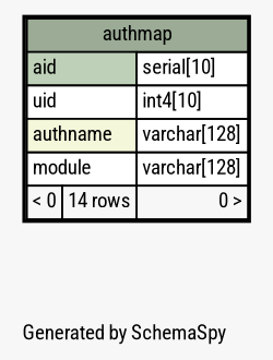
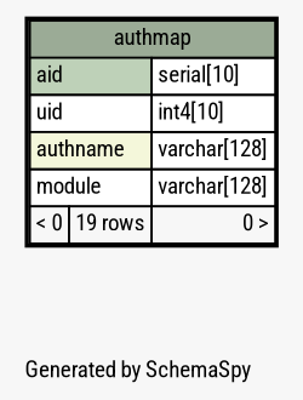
  digraph {
    bgcolor="#f7f7f7"
    fontname="Roboto Condensed"
    fontsize=11
    label="\nGenerated by SchemaSpy"
    labeljust=l
    nodesep=0.18
    rankdir=RL
    ranksep=0.46
-   n1 [fontname="Roboto Condensed" fontsize=11 label=<     <TABLE BORDER="2" CELLBORDER="1" CELLSPACING="0" BGCOLOR="#ffffff">       <TR><TD COLSPAN="3" BGCOLOR="#9bab96" ALIGN="CENTER">authmap</TD></TR>       <TR><TD PORT="aid" COLSPAN="2" BGCOLOR="#bed1b8" ALIGN="LEFT">aid</TD><TD PORT="aid.type" ALIGN="LEFT">serial[10]</TD></TR>       <TR><TD PORT="uid" COLSPAN="2" ALIGN="LEFT">uid</TD><TD PORT="uid.type" ALIGN="LEFT">int4[10]</TD></TR>       <TR><TD PORT="authname" COLSPAN="2" BGCOLOR="#f4f7da" ALIGN="LEFT">authname</TD><TD PORT="authname.type" ALIGN="LEFT">varchar[128]</TD></TR>       <TR><TD PORT="module" COLSPAN="2" ALIGN="LEFT">module</TD><TD PORT="module.type" ALIGN="LEFT">varchar[128]</TD></TR>       <TR><TD ALIGN="LEFT" BGCOLOR="#f7f7f7">&lt; 0</TD><TD ALIGN="RIGHT" BGCOLOR="#f7f7f7">14 rows</TD><TD ALIGN="RIGHT" BGCOLOR="#f7f7f7">0 &gt;</TD></TR>     </TABLE>> shape=plaintext]
+   n1 [fontname="Roboto Condensed" fontsize=11 label=<     <TABLE BORDER="2" CELLBORDER="1" CELLSPACING="0" BGCOLOR="#ffffff">       <TR><TD COLSPAN="3" BGCOLOR="#9bab96" ALIGN="CENTER">authmap</TD></TR>       <TR><TD PORT="aid" COLSPAN="2" BGCOLOR="#bed1b8" ALIGN="LEFT">aid</TD><TD PORT="aid.type" ALIGN="LEFT">serial[10]</TD></TR>       <TR><TD PORT="uid" COLSPAN="2" ALIGN="LEFT">uid</TD><TD PORT="uid.type" ALIGN="LEFT">int4[10]</TD></TR>       <TR><TD PORT="authname" COLSPAN="2" BGCOLOR="#f4f7da" ALIGN="LEFT">authname</TD><TD PORT="authname.type" ALIGN="LEFT">varchar[128]</TD></TR>       <TR><TD PORT="module" COLSPAN="2" ALIGN="LEFT">module</TD><TD PORT="module.type" ALIGN="LEFT">varchar[128]</TD></TR>       <TR><TD ALIGN="LEFT" BGCOLOR="#f7f7f7">&lt; 0</TD><TD ALIGN="RIGHT" BGCOLOR="#f7f7f7">19 rows</TD><TD ALIGN="RIGHT" BGCOLOR="#f7f7f7">0 &gt;</TD></TR>     </TABLE>> shape=plaintext]
  }
